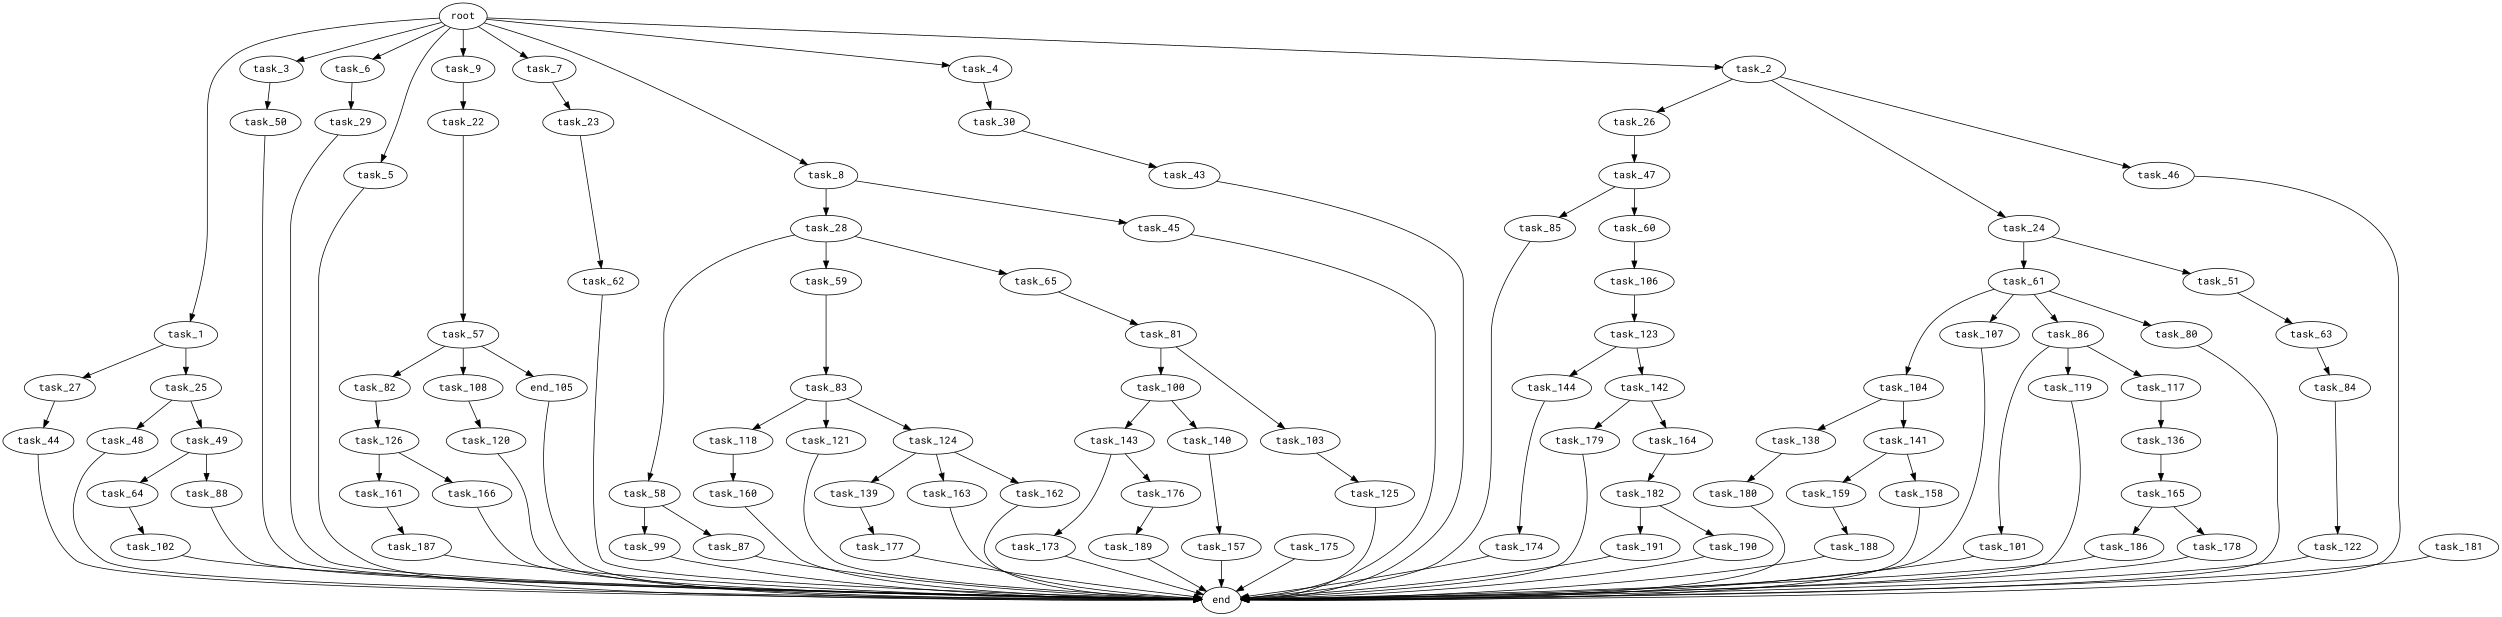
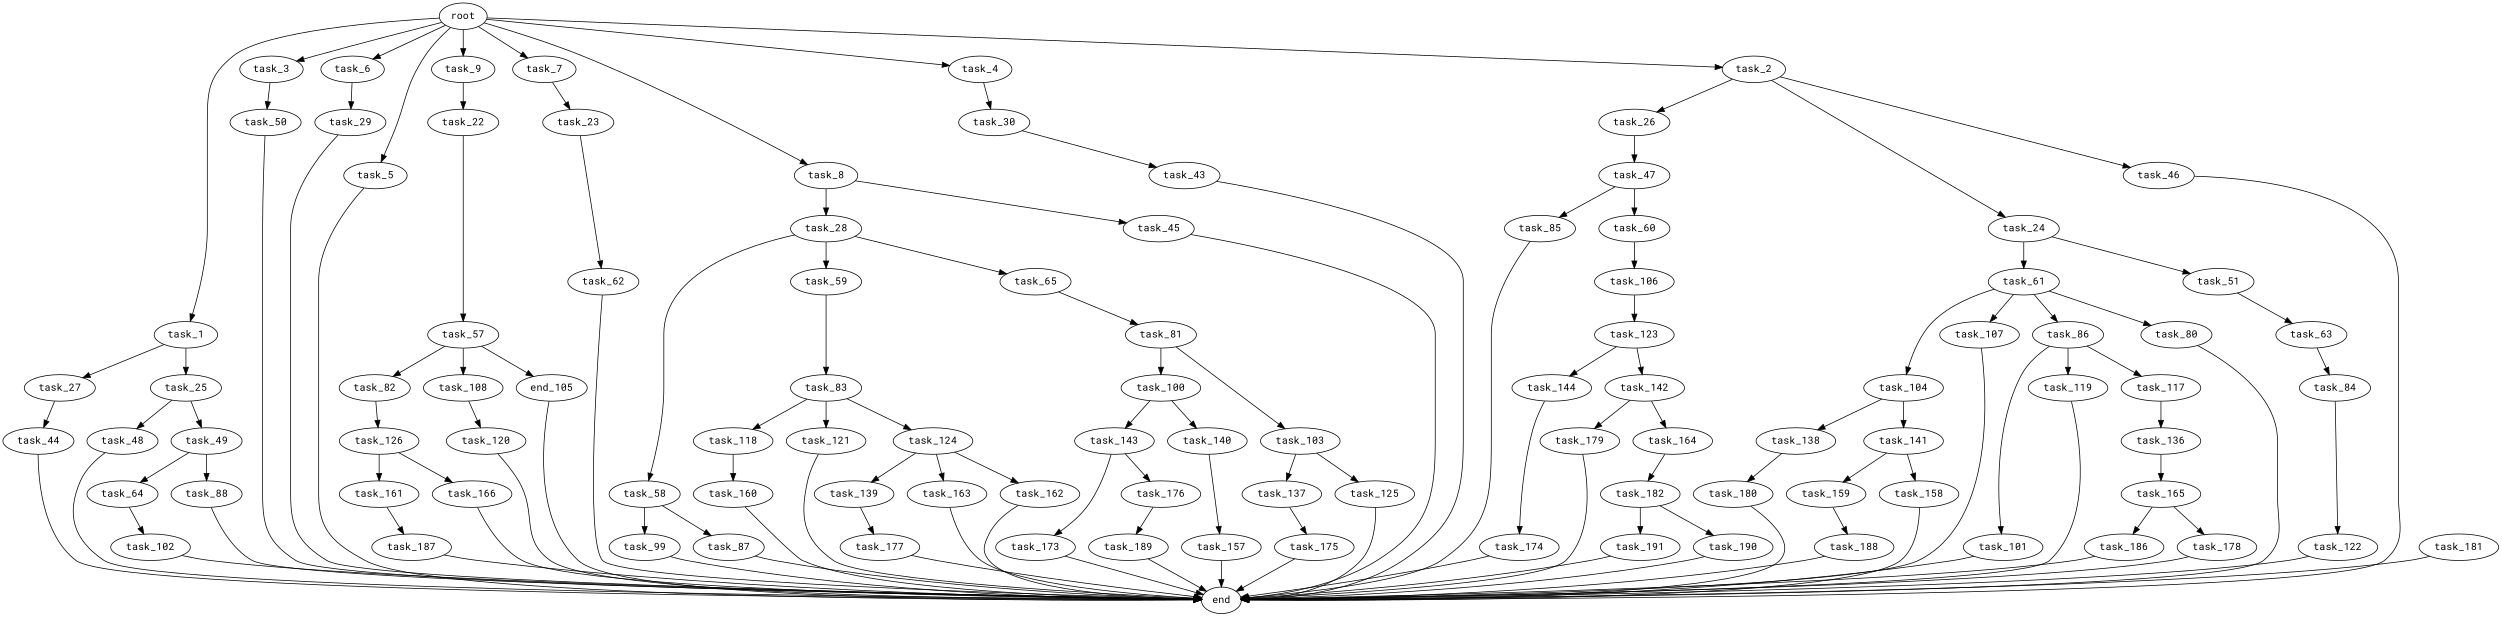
  digraph {
    fontname="Roboto Mono"
    node [fontname="Roboto Mono"]
    edge [fontname="Roboto Mono"]
    task_100
    task_143
    task_140
    task_173
    task_176
    task_157
    task_180
    end
    task_101
    task_47
    task_85
    task_60
    task_106
    task_62
    task_123
    task_144
    task_142
    task_177
    task_22
    task_57
    task_82
    task_108
    n23 [label=end_105]
    task_102
    task_165
    task_186
    task_178
    task_159
    task_188
    task_181
    task_174
    task_179
    task_164
    task_30
    task_43
    task_27
    task_44
    task_104
    task_138
    task_141
    task_158
    task_189
    task_122
    task_1
    task_25
    task_48
    task_49
    task_61
    task_107
    task_86
    task_80
    task_119
    task_117
    task_3
    task_50
    task_6
    task_29
    task_161
    task_187
    task_160
    task_26
    task_5
    task_64
    task_88
    task_166
    task_51
    task_63
    task_84
    task_28
    task_58
    task_59
    task_65
    task_99
    task_87
    task_83
    task_81
    task_24
    task_9
    task_7
    task_23
    task_182
    task_191
    task_190
    task_126
    task_139
    task_120
    task_118
    task_46
    task_121
    task_175
    task_136
+   task_137
    root
    task_8
    task_4
    task_2
    task_45
    task_124
    task_163
    task_162
    task_125
    task_103
    task_100 -> task_143
    task_100 -> task_140
    task_143 -> task_173
    task_143 -> task_176
    task_140 -> task_157
    task_173 -> end
    task_176 -> task_189
    task_157 -> end
    task_180 -> end
    task_101 -> end
    task_47 -> task_85
    task_47 -> task_60
    task_85 -> end
    task_60 -> task_106
    task_106 -> task_123
    task_62 -> end
    task_123 -> task_144
    task_123 -> task_142
    task_144 -> task_174
    task_142 -> task_179
    task_142 -> task_164
    task_177 -> end
    task_22 -> task_57
    task_57 -> task_82
    task_57 -> task_108
    task_57 -> n23
    task_82 -> task_126
    task_108 -> task_120
    n23 -> end
    task_102 -> end
    task_165 -> task_186
    task_165 -> task_178
    task_186 -> end
    task_178 -> end
    task_159 -> task_188
    task_188 -> end
    task_181 -> end
    task_174 -> end
    task_179 -> end
    task_164 -> task_182
    task_30 -> task_43
    task_43 -> end
    task_27 -> task_44
    task_44 -> end
    task_104 -> task_138
    task_104 -> task_141
    task_138 -> task_180
    task_141 -> task_159
    task_141 -> task_158
    task_158 -> end
    task_189 -> end
    task_122 -> end
    task_1 -> task_27
    task_1 -> task_25
    task_25 -> task_48
    task_25 -> task_49
    task_48 -> end
    task_49 -> task_64
    task_49 -> task_88
    task_61 -> task_104
    task_61 -> task_107
    task_61 -> task_86
    task_61 -> task_80
    task_107 -> end
    task_86 -> task_101
    task_86 -> task_119
    task_86 -> task_117
    task_80 -> end
    task_119 -> end
    task_117 -> task_136
    task_3 -> task_50
    task_50 -> end
    task_6 -> task_29
    task_29 -> end
    task_161 -> task_187
    task_187 -> end
    task_160 -> end
    task_26 -> task_47
    task_5 -> end
    task_64 -> task_102
    task_88 -> end
    task_166 -> end
    task_51 -> task_63
    task_63 -> task_84
    task_84 -> task_122
    task_28 -> task_58
    task_28 -> task_59
    task_28 -> task_65
    task_58 -> task_99
    task_58 -> task_87
    task_59 -> task_83
    task_65 -> task_81
    task_99 -> end
    task_87 -> end
    task_83 -> task_118
    task_83 -> task_121
    task_83 -> task_124
    task_81 -> task_100
    task_81 -> task_103
    task_24 -> task_61
    task_24 -> task_51
    task_9 -> task_22
    task_7 -> task_23
    task_23 -> task_62
    task_182 -> task_191
    task_182 -> task_190
    task_191 -> end
    task_190 -> end
    task_126 -> task_161
    task_126 -> task_166
    task_139 -> task_177
    task_120 -> end
    task_118 -> task_160
    task_46 -> end
    task_121 -> end
    task_175 -> end
    task_136 -> task_165
+   task_137 -> task_175
    root -> task_1
    root -> task_3
    root -> task_6
    root -> task_5
    root -> task_9
    root -> task_7
    root -> task_8
    root -> task_4
    root -> task_2
    task_8 -> task_28
    task_8 -> task_45
    task_4 -> task_30
    task_2 -> task_26
    task_2 -> task_24
    task_2 -> task_46
    task_45 -> end
    task_124 -> task_139
    task_124 -> task_163
    task_124 -> task_162
    task_163 -> end
    task_162 -> end
    task_125 -> end
+   task_103 -> task_137
    task_103 -> task_125
  }
